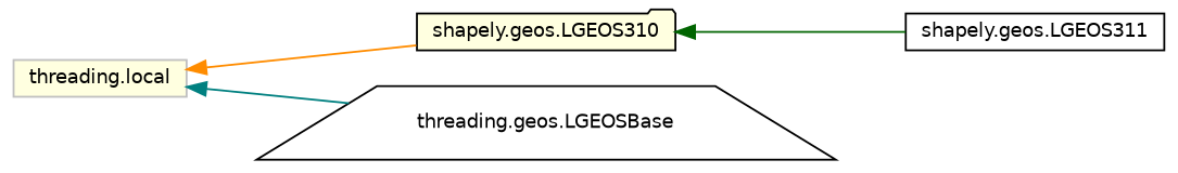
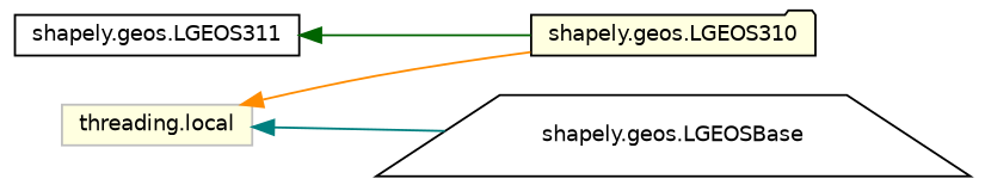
  digraph {
    rankdir=LR
    node [color=black fillcolor=white fontname=Helvetica fontsize=10 shape=box style=filled]
    edge [dir=back fontname=Helvetica fontsize=10 labelfontname=Helvetica labelfontsize=10 style=solid]
    n1 [fontcolor=black height=0.2 label="shapely.geos.LGEOS311" width=0.4]
    n2 [fillcolor=lightyellow height=0.2 label="shapely.geos.LGEOS310" shape=folder width=0.4]
-   n3 [height=0.2 label="threading.geos.LGEOSBase" shape=trapezium width=0.4]
+   n3 [height=0.2 label="shapely.geos.LGEOSBase" shape=trapezium width=0.4]
    n4 [color=grey75 fillcolor=lightyellow height=0.2 label="threading.local" width=0.4]
-   n2 -> n1 [color=darkgreen]
+   n1 -> n2 [color=darkgreen]
    n4 -> n2 [color=darkorange]
    n4 -> n3 [color=teal]
  }
